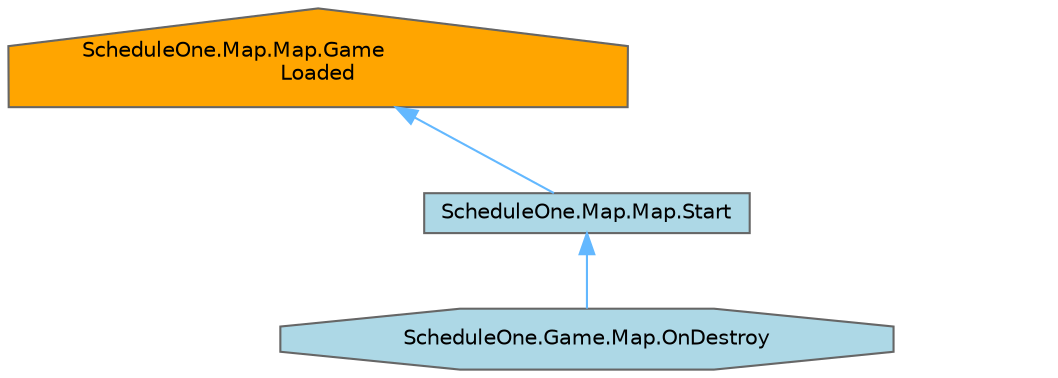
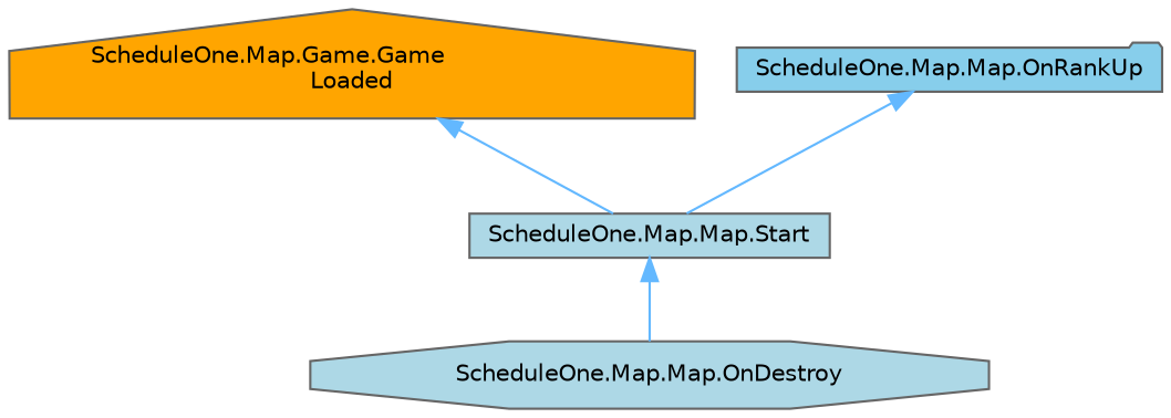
  digraph {
    rankdir=TB
    node [color=grey40 fillcolor=lightblue fontname=Helvetica fontsize=10 style=filled]
    edge [color=steelblue1 dir=back fontname=Helvetica fontsize=10 labelfontname=Helvetica labelfontsize=10 style=solid]
-   n1 [fillcolor=orange height=0.2 label="ScheduleOne.Map.Map.Game\lLoaded" shape=house width=0.4]
+   n1 [fillcolor=orange height=0.2 label="ScheduleOne.Map.Game.Game\lLoaded" shape=house width=0.4]
    n2 [height=0.2 label="ScheduleOne.Map.Map.Start" shape=box width=0.4]
-   n4 [height=0.2 label="ScheduleOne.Game.Map.OnDestroy" shape=octagon width=0.4]
+   n3 [fillcolor=skyblue height=0.2 label="ScheduleOne.Map.Map.OnRankUp" shape=folder width=0.4]
+   n4 [height=0.2 label="ScheduleOne.Map.Map.OnDestroy" shape=octagon width=0.4]
    n1 -> n2
    n2 -> n4
+   n3 -> n2
  }
